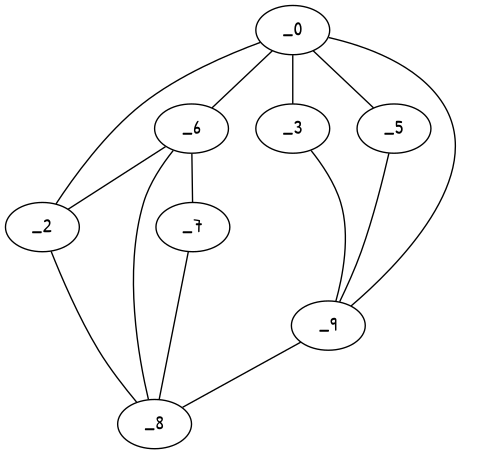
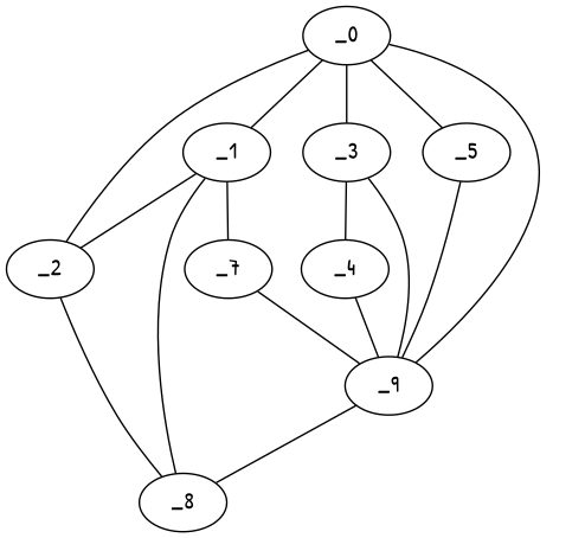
  graph {
    fontname="Patrick Hand"
    node [fontname="Patrick Hand" x=106]
    edge [fontname="Patrick Hand" valence=1]
    _0 [x=23 y=14]
-   _1 [x=64 y=7 label=_6]
+   _1 [x=64 y=7]
    _2 [y=59]
    _3 [y=75]
    _5 [y=113]
    n6 [label=_9 x=107 y=90]
    _7 [x=108 y=15]
    _8 [x=108 y=51]
+   _4 [y=82]
    _0 -- _1
    _0 -- _2 [valence=2]
    _0 -- _3 [valence=2]
    _0 -- _5
    _0 -- n6 [valence=2]
    _1 -- _2 [valence=2]
    _1 -- _7
    _1 -- _8
    _2 -- _8 [valence=2]
    _3 -- n6
+   _3 -- _4 [valence=2]
    _5 -- n6
    n6 -- _8
-   _7 -- _8
+   _7 -- n6
+   _4 -- n6 [valence=2]
  }
